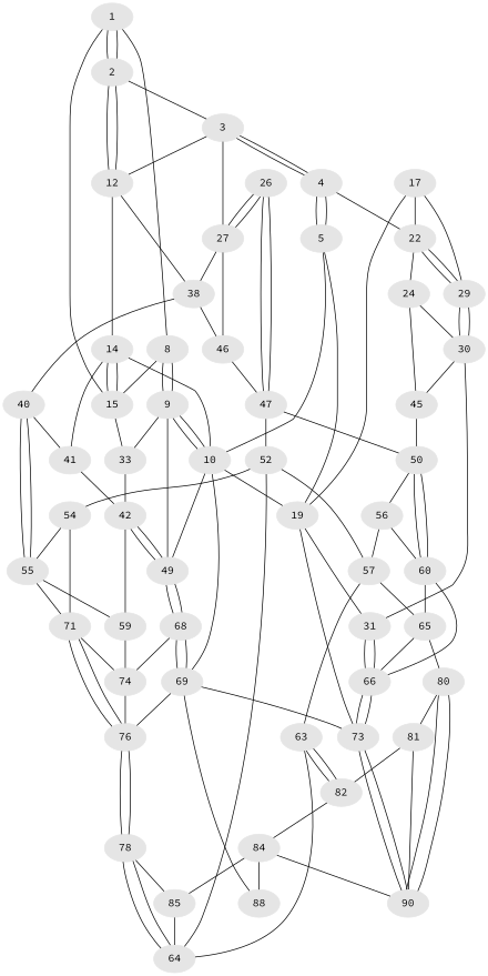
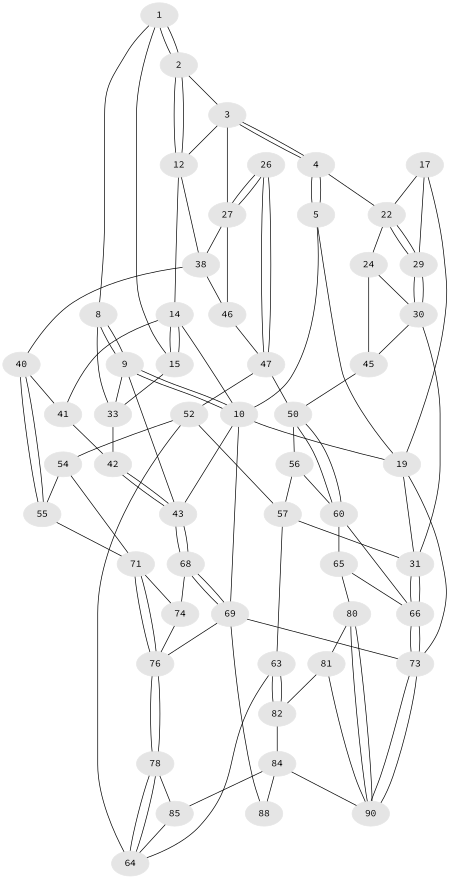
  graph {
    fontname="Source Code Pro"
    node [color=gray90 fontname="Source Code Pro" style=filled]
    edge [fontname="Source Code Pro"]
    1 [super="+7"]
    2
    8
    15 [super="+16"]
    3 [super="+28"]
    12 [super="+13"]
    9 [super="+34"]
    33 [super="+36"]
    4 [super="+21"]
    27 [super="+37"]
    14 [super="+35"]
    38 [super="+39"]
    5 [super="+6"]
    22 [super="+23"]
    46
    10 [super="+11"]
    19 [super="+20"]
    29
    24 [super="+25"]
-   43 [super="+44" label=49]
+   43 [super="+44"]
    69 [super="+70"]
    31
    73
    42 [super="+49"]
    68
    76 [super="+77"]
    88
    41
    40
    17 [super="+18"]
    30 [super="+32"]
    66 [super="+67"]
    90 [super="+91"]
    45
    26
    47 [super="+48"]
    50 [super="+51"]
    52 [super="+53"]
-   59
    55 [super="+58"]
    71 [super="+72"]
    74 [super="+75"]
    56
    60 [super="+61"]
    54
    57 [super="+62"]
    64
    65 [super="+79"]
    63
    78 [super="+86"]
    82 [super="+83"]
    80
    84 [super="+92"]
    85 [super="+87"]
    81 [super="+89"]
    1 -- 2
    1 -- 2
    1 -- 8
    1 -- 15
    2 -- 3
    2 -- 12
    2 -- 12
-   8 -- 15
+   8 -- 33
    8 -- 9
    8 -- 9
    15 -- 33
    3 -- 12
    3 -- 4
    3 -- 4
    3 -- 27
    12 -- 14
    12 -- 38
    9 -- 33
    9 -- 10
    9 -- 10
    9 -- 43
    33 -- 42
    4 -- 5
    4 -- 5
    4 -- 22
    27 -- 38
    27 -- 46
    14 -- 15
    14 -- 15
    14 -- 10
    14 -- 41
    38 -- 46
    38 -- 40
    5 -- 10
    5 -- 19
    22 -- 29
    22 -- 29
    22 -- 24
    46 -- 47
    10 -- 19
    10 -- 43
    10 -- 69
    19 -- 31
    19 -- 73
    29 -- 30
    29 -- 30
    24 -- 30
    24 -- 45
    43 -- 68
    43 -- 68
    69 -- 73
    69 -- 76
    69 -- 88
    31 -- 66
    31 -- 66
    73 -- 90
    73 -- 90
    42 -- 43
    42 -- 43
-   42 -- 59
    68 -- 69
    68 -- 69
    68 -- 74
    76 -- 78
    76 -- 78
    41 -- 42
    40 -- 41
    40 -- 55
    40 -- 55
    17 -- 22
    17 -- 19
    17 -- 29
    30 -- 31
    30 -- 45
    66 -- 73
    66 -- 73
    45 -- 50
    26 -- 27
    26 -- 27
    26 -- 47
    26 -- 47
    47 -- 50
    47 -- 52
    50 -- 56
    50 -- 60
    50 -- 60
    52 -- 54
    52 -- 57
    52 -- 64
-   59 -- 74
-   55 -- 59
    55 -- 71
    71 -- 76
    71 -- 76
    71 -- 74
    74 -- 76
    56 -- 60
    56 -- 57
    60 -- 66
    60 -- 65
    54 -- 55
    54 -- 71
-   57 -- 65
+   57 -- 31
    57 -- 63
    64 -- 78
    64 -- 78
    65 -- 66
    65 -- 80
    63 -- 64
    63 -- 82
    63 -- 82
    78 -- 85 [weight=2]
    82 -- 84
    80 -- 90
    80 -- 90
    80 -- 81
    84 -- 88
    84 -- 90
    84 -- 85
    85 -- 64
    81 -- 90
    81 -- 82 [weight=2]
  }
